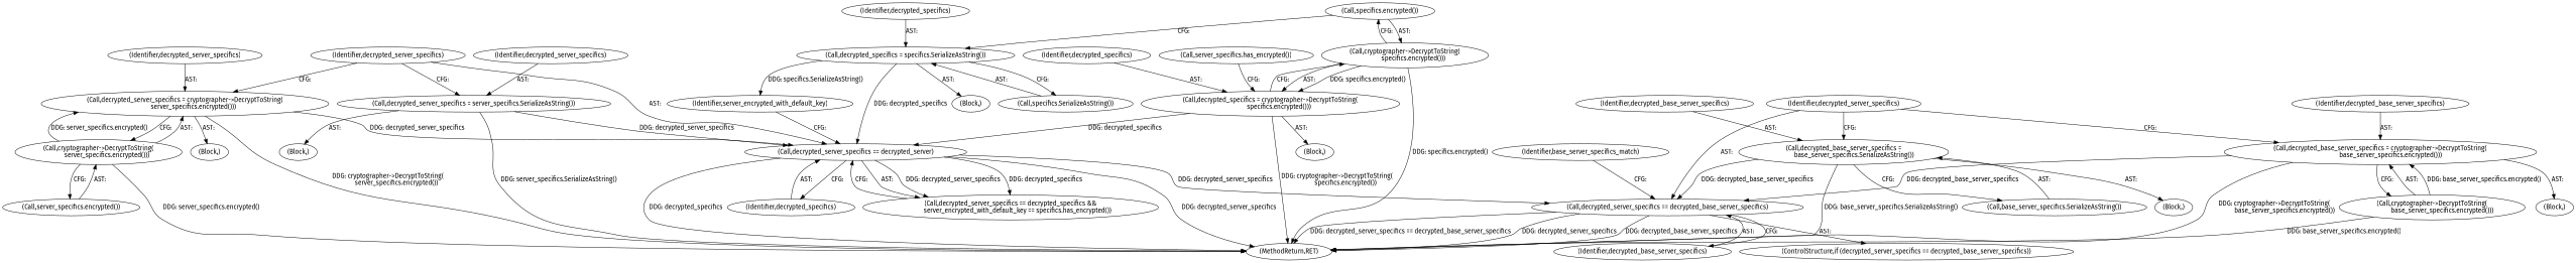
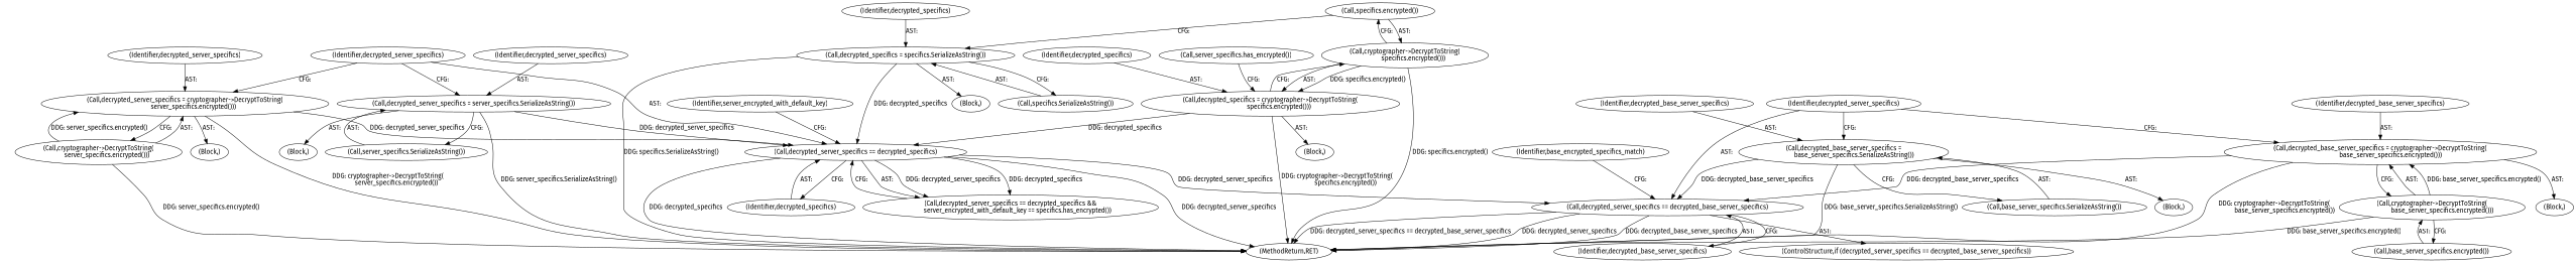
  digraph {
    fontname="Fira Sans"
    node [fontname="Fira Sans"]
    edge [fontname="Fira Sans"]
    n1 [label="(Call,decrypted_server_specifics == decrypted_base_server_specifics)"]
    n2 [label="(MethodReturn,RET)"]
    n3 [label="(ControlStructure,if (decrypted_server_specifics == decrypted_base_server_specifics))"]
    n4 [label="(Identifier,decrypted_base_server_specifics)"]
-   n5 [label="(Call,decrypted_server_specifics == decrypted_server)"]
+   n5 [label="(Call,decrypted_server_specifics == decrypted_specifics)"]
    n6 [label="(Identifier,decrypted_specifics)"]
    n7 [label="(Call,decrypted_server_specifics == decrypted_specifics &&\n        server_encrypted_with_default_key == specifics.has_encrypted())"]
    n8 [label="(Call,decrypted_server_specifics = cryptographer->DecryptToString(\n          server_specifics.encrypted()))"]
    n9 [label="(Call,cryptographer->DecryptToString(\n          server_specifics.encrypted()))"]
    n10 [label="(Block,)"]
-   n11 [label="(Call,server_specifics.encrypted())"]
    n12 [label="(Call,decrypted_server_specifics = server_specifics.SerializeAsString())"]
+   n13 [label="(Call,server_specifics.SerializeAsString())"]
    n14 [label="(Block,)"]
    n15 [label="(Call,decrypted_specifics = specifics.SerializeAsString())"]
    n16 [label="(Block,)"]
    n17 [label="(Call,specifics.SerializeAsString())"]
    n18 [label="(Call,decrypted_specifics = cryptographer->DecryptToString(\n          specifics.encrypted()))"]
    n19 [label="(Call,cryptographer->DecryptToString(\n          specifics.encrypted()))"]
    n20 [label="(Block,)"]
    n21 [label="(Call,specifics.encrypted())"]
    n22 [label="(Call,decrypted_base_server_specifics = cryptographer->DecryptToString(\n            base_server_specifics.encrypted()))"]
    n23 [label="(Call,cryptographer->DecryptToString(\n            base_server_specifics.encrypted()))"]
    n24 [label="(Block,)"]
+   n25 [label="(Call,base_server_specifics.encrypted())"]
    n26 [label="(Call,decrypted_base_server_specifics =\n            base_server_specifics.SerializeAsString())"]
    n27 [label="(Block,)"]
    n28 [label="(Call,base_server_specifics.SerializeAsString())"]
    n29 [label="(Identifier,decrypted_specifics)"]
-   n30 [label="(Identifier,base_server_specifics_match)"]
+   n30 [label="(Identifier,base_encrypted_specifics_match)"]
    n31 [label="(Identifier,decrypted_server_specifics)"]
    n32 [label="(Identifier,decrypted_server_specifics)"]
    n33 [label="(Identifier,decrypted_specifics)"]
    n34 [label="(Identifier,decrypted_server_specifics)"]
    n35 [label="(Identifier,decrypted_base_server_specifics)"]
    n36 [label="(Identifier,decrypted_base_server_specifics)"]
    n37 [label="(Identifier,decrypted_server_specifics)"]
    n38 [label="(Identifier,server_encrypted_with_default_key)"]
    n39 [label="(Call,server_specifics.has_encrypted())"]
    n1 -> n2 [label="DDG: decrypted_server_specifics == decrypted_base_server_specifics"]
    n1 -> n2 [label="DDG: decrypted_server_specifics"]
    n1 -> n2 [label="DDG: decrypted_base_server_specifics"]
    n1 -> n3 [label="AST: "]
    n1 -> n4 [label="CFG: "]
    n4 -> n1 [label="AST: "]
    n5 -> n1 [label="DDG: decrypted_server_specifics"]
    n5 -> n2 [label="DDG: decrypted_server_specifics"]
    n5 -> n2 [label="DDG: decrypted_specifics"]
    n5 -> n6 [label="CFG: "]
    n5 -> n7 [label="AST: "]
    n5 -> n7 [label="DDG: decrypted_server_specifics"]
    n5 -> n7 [label="DDG: decrypted_specifics"]
    n6 -> n5 [label="AST: "]
    n7 -> n5 [label="CFG: "]
    n8 -> n2 [label="DDG: cryptographer->DecryptToString(\n          server_specifics.encrypted())"]
    n8 -> n5 [label="DDG: decrypted_server_specifics"]
    n8 -> n9 [label="CFG: "]
    n8 -> n10 [label="AST: "]
    n9 -> n2 [label="DDG: server_specifics.encrypted()"]
    n9 -> n8 [label="AST: "]
    n9 -> n8 [label="DDG: server_specifics.encrypted()"]
-   n9 -> n11 [label="CFG: "]
-   n11 -> n9 [label="AST: "]
    n12 -> n2 [label="DDG: server_specifics.SerializeAsString()"]
    n12 -> n5 [label="DDG: decrypted_server_specifics"]
+   n12 -> n13 [label="CFG: "]
    n12 -> n14 [label="AST: "]
-   n15 -> n38 [label="DDG: specifics.SerializeAsString()"]
+   n13 -> n12 [label="AST: "]
+   n15 -> n2 [label="DDG: specifics.SerializeAsString()"]
    n15 -> n5 [label="DDG: decrypted_specifics"]
    n15 -> n16 [label="AST: "]
    n15 -> n17 [label="CFG: "]
    n17 -> n15 [label="AST: "]
    n18 -> n2 [label="DDG: cryptographer->DecryptToString(\n          specifics.encrypted())"]
    n18 -> n5 [label="DDG: decrypted_specifics"]
    n18 -> n19 [label="CFG: "]
    n18 -> n20 [label="AST: "]
    n19 -> n2 [label="DDG: specifics.encrypted()"]
    n19 -> n18 [label="AST: "]
    n19 -> n18 [label="DDG: specifics.encrypted()"]
    n19 -> n21 [label="CFG: "]
    n21 -> n15 [label="CFG: "]
    n21 -> n19 [label="AST: "]
    n22 -> n1 [label="DDG: decrypted_base_server_specifics"]
    n22 -> n2 [label="DDG: cryptographer->DecryptToString(\n            base_server_specifics.encrypted())"]
    n22 -> n23 [label="CFG: "]
    n22 -> n24 [label="AST: "]
    n23 -> n2 [label="DDG: base_server_specifics.encrypted()"]
    n23 -> n22 [label="AST: "]
    n23 -> n22 [label="DDG: base_server_specifics.encrypted()"]
+   n23 -> n25 [label="CFG: "]
+   n25 -> n23 [label="AST: "]
    n26 -> n1 [label="DDG: decrypted_base_server_specifics"]
    n26 -> n2 [label="DDG: base_server_specifics.SerializeAsString()"]
    n26 -> n27 [label="AST: "]
    n26 -> n28 [label="CFG: "]
    n28 -> n26 [label="AST: "]
    n29 -> n18 [label="AST: "]
    n30 -> n1 [label="CFG: "]
    n31 -> n8 [label="AST: "]
    n32 -> n12 [label="AST: "]
    n33 -> n15 [label="AST: "]
    n34 -> n1 [label="AST: "]
    n34 -> n22 [label="CFG: "]
    n34 -> n26 [label="CFG: "]
    n35 -> n22 [label="AST: "]
    n36 -> n26 [label="AST: "]
    n37 -> n5 [label="AST: "]
    n37 -> n8 [label="CFG: "]
    n37 -> n12 [label="CFG: "]
    n38 -> n5 [label="CFG: "]
    n39 -> n18 [label="CFG: "]
  }
